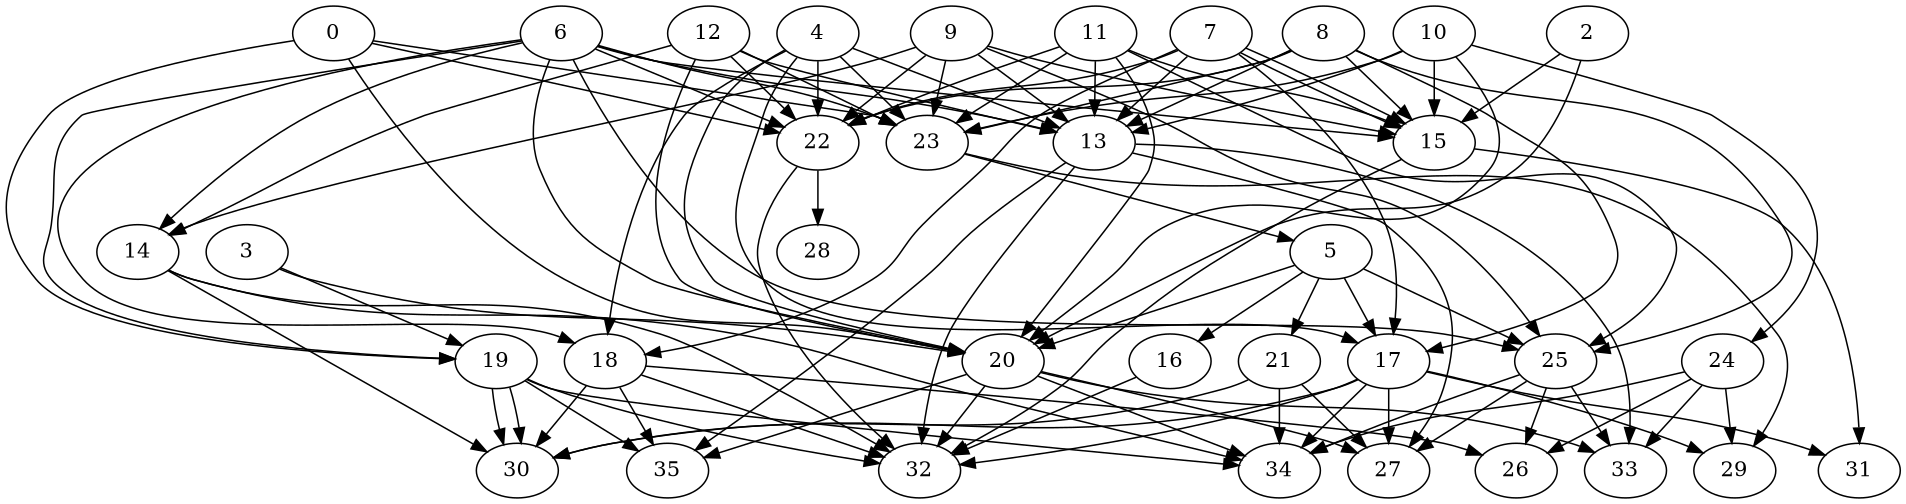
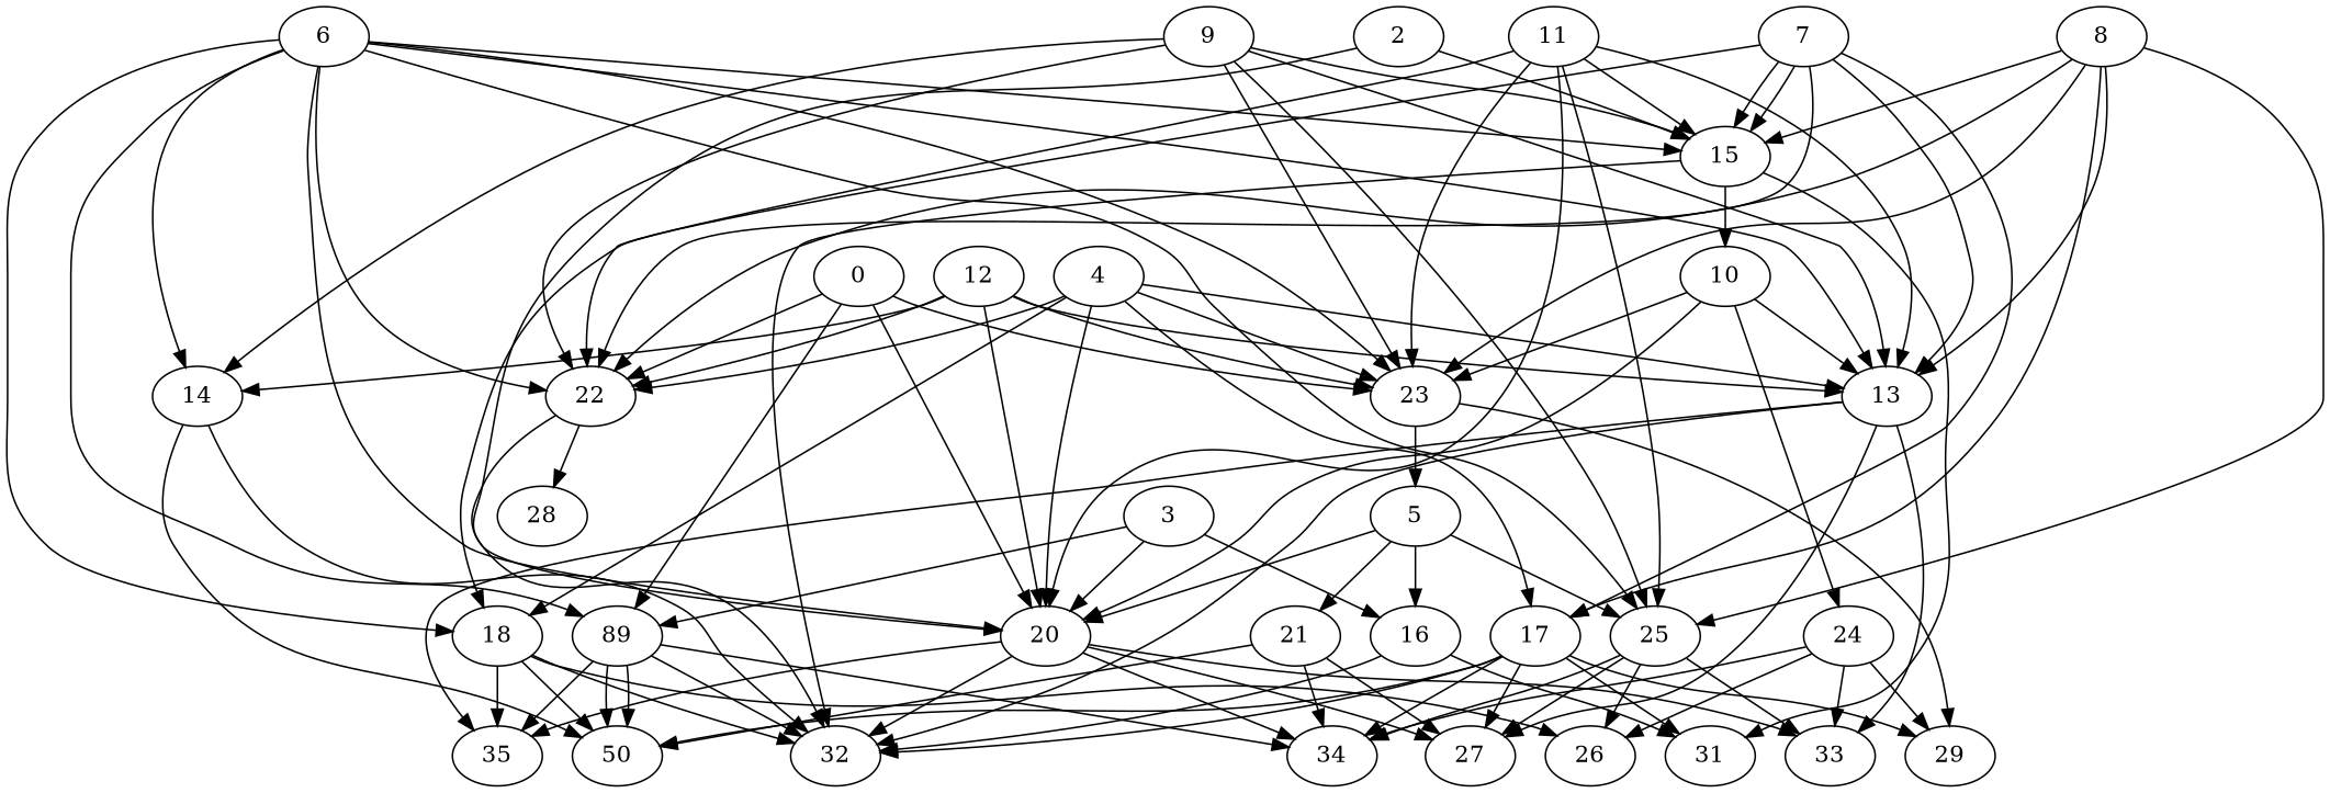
  digraph {
    node [alpha=0.06]
    n1 [expect_size=42772480 label=0]
-   19 [alpha=0.04 expect_size=7826432]
+   19 [alpha=0.04 expect_size=7826432 label=89]
    20 [alpha=0.09 expect_size=23454720]
    22 [expect_size=44021760]
    23 [alpha=0.08 expect_size=36126720]
    32 [alpha=0.12 expect_size=9360384]
    35 [alpha=0.00 expect_size=26912768]
-   30 [alpha=0.18 expect_size=13220864]
+   30 [alpha=0.18 expect_size=13220864 label=50]
    34 [alpha=0.10 expect_size=41616384]
    27 [alpha=0.18 expect_size=24520704]
    33 [alpha=0.15 expect_size=23221248]
    28 [alpha=0.11 expect_size=15687680]
    29 [alpha=0.10 expect_size=50115584]
    5 [alpha=0.17 expect_size=31884288]
    2 [alpha=0.11 expect_size=42911744]
    15 [expect_size=41874432]
    31 [alpha=0.09 expect_size=34312192]
    3 [alpha=0.11 expect_size=18150400]
    16 [alpha=0.19 expect_size=35358720]
    4 [alpha=0.04 expect_size=14794752]
    13 [alpha=0.11 expect_size=7582720]
    17 [alpha=0.16 expect_size=31461376]
    18 [alpha=0.15 expect_size=40782848]
    26 [alpha=0.16 expect_size=26503168]
    21 [alpha=0.09 expect_size=37566464]
    25 [alpha=0.11 expect_size=11251712]
    6 [alpha=0.18 expect_size=22967296]
    14 [alpha=0.19 expect_size=33106944]
    7 [alpha=0.04 expect_size=46662656]
    8 [expect_size=30759936]
    9 [alpha=0.07 expect_size=18081792]
    10 [expect_size=26661888]
    24 [alpha=0.14 expect_size=14035968]
    11 [alpha=0.03 expect_size=15305728]
    12 [alpha=0.17 expect_size=29473792]
    n1 -> 19
    n1 -> 20
    n1 -> 22
    n1 -> 23
    19 -> 32
    19 -> 35
    19 -> 30
    19 -> 30
    19 -> 34
    20 -> 32
    20 -> 35
    20 -> 34
    20 -> 27
    20 -> 33
    22 -> 32
    22 -> 28
    23 -> 29
    23 -> 5
    5 -> 20
    5 -> 16
-   5 -> 17
    5 -> 21
    5 -> 25
    2 -> 20
    2 -> 15
    15 -> 32
    15 -> 31
    3 -> 19
    3 -> 20
+   3 -> 16
    16 -> 32
+   16 -> 31
    4 -> 20
    4 -> 22
    4 -> 23
    4 -> 13
    4 -> 17
    4 -> 18
    13 -> 32
    13 -> 35
    13 -> 27
    13 -> 33
    17 -> 32
    17 -> 30
    17 -> 34
    17 -> 27
    17 -> 29
    17 -> 31
    18 -> 32
    18 -> 35
    18 -> 30
    18 -> 26
    21 -> 30
    21 -> 34
    21 -> 27
    25 -> 34
    25 -> 27
    25 -> 33
    25 -> 26
    6 -> 19
    6 -> 20
    6 -> 22
    6 -> 23
    6 -> 15
    6 -> 13
    6 -> 18
    6 -> 25
    6 -> 14
    14 -> 32
    14 -> 30
-   14 -> 34
    7 -> 22
    7 -> 15
    7 -> 15
    7 -> 13
    7 -> 17
    7 -> 18
    8 -> 22
    8 -> 23
    8 -> 15
    8 -> 13
    8 -> 17
    8 -> 25
    9 -> 22
    9 -> 23
    9 -> 15
    9 -> 13
    9 -> 25
    9 -> 14
    10 -> 20
    10 -> 23
-   10 -> 15
+   15 -> 10
    10 -> 13
    10 -> 24
    24 -> 34
    24 -> 33
    24 -> 29
    24 -> 26
    11 -> 20
    11 -> 22
    11 -> 23
    11 -> 15
    11 -> 13
    11 -> 25
    12 -> 20
    12 -> 22
    12 -> 23
    12 -> 13
    12 -> 14
  }
